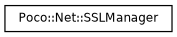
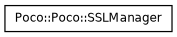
  digraph {
    rankdir=LR
-   n1 [color=black fillcolor=white fontname=Helvetica fontsize=10 height=0.2 label="Poco::Net::SSLManager" shape=record style=filled width=0.4]
+   n1 [color=black fillcolor=white fontname=Helvetica fontsize=10 height=0.2 label="Poco::Poco::SSLManager" shape=record style=filled width=0.4]
  }
